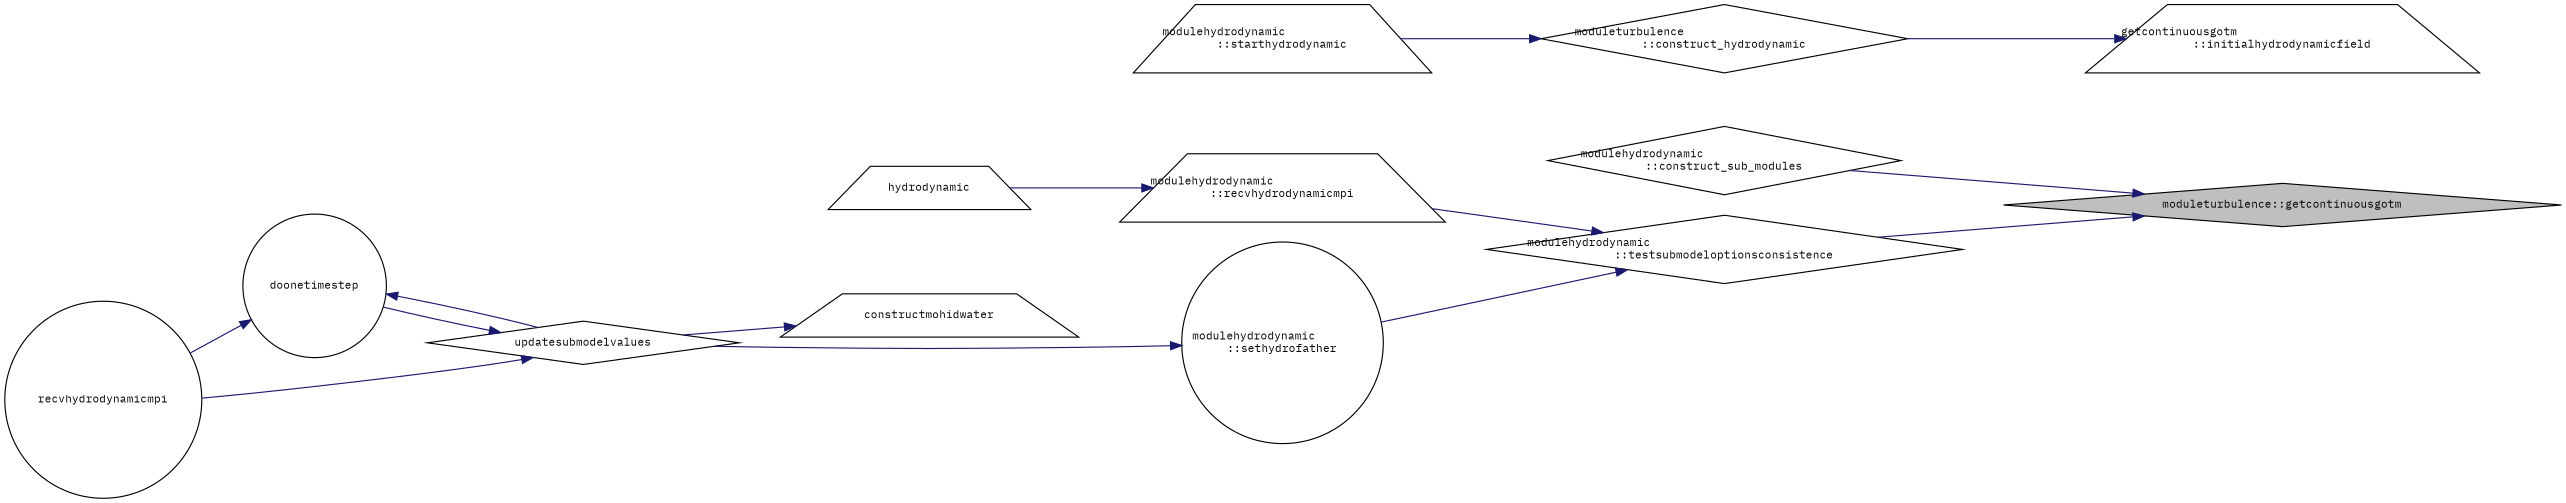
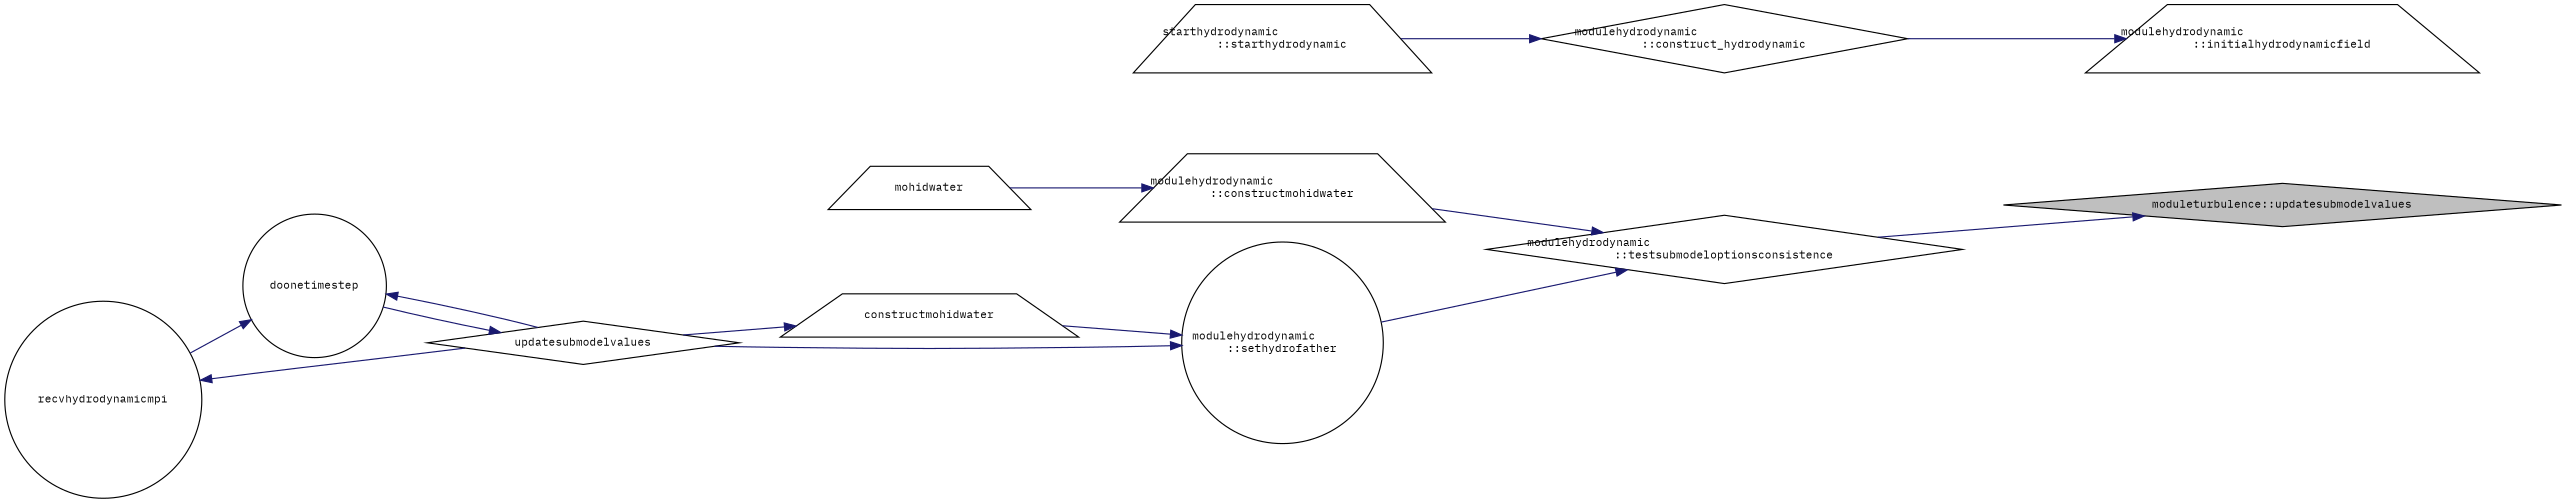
  digraph {
    fontname="IBM Plex Mono"
    rankdir=RL
    node [color=black fillcolor=white fontname="IBM Plex Mono" fontsize=10 shape=diamond style=filled]
    edge [color=midnightblue dir=back fontname="IBM Plex Mono" fontsize=10 labelfontname=Helvetica labelfontsize=10 style=solid]
-   n1 [fillcolor=grey75 fontcolor=black height=0.2 label="moduleturbulence::getcontinuousgotm" width=0.4]
-   n2 [height=0.2 label="modulehydrodynamic\l::construct_sub_modules" width=0.4]
+   n1 [fillcolor=grey75 fontcolor=black height=0.2 label="moduleturbulence::updatesubmodelvalues" width=0.4]
    n3 [height=0.2 label="modulehydrodynamic\l::testsubmodeloptionsconsistence" width=0.4]
-   n4 [height=0.2 label="modulehydrodynamic\l::recvhydrodynamicmpi" shape=trapezium width=0.4]
+   n4 [height=0.2 label="modulehydrodynamic\l::constructmohidwater" shape=trapezium width=0.4]
    n5 [height=0.2 label="modulehydrodynamic\l::sethydrofather" shape=circle width=0.4]
-   n6 [height=0.2 label="getcontinuousgotm\l::initialhydrodynamicfield" shape=trapezium width=0.4]
-   n7 [height=0.2 label="moduleturbulence\l::construct_hydrodynamic" width=0.4]
-   n8 [height=0.2 label="modulehydrodynamic\l::starthydrodynamic" shape=trapezium width=0.4]
-   n9 [height=0.2 label=hydrodynamic shape=trapezium width=0.4]
+   n6 [height=0.2 label="modulehydrodynamic\l::initialhydrodynamicfield" shape=trapezium width=0.4]
+   n7 [height=0.2 label="modulehydrodynamic\l::construct_hydrodynamic" width=0.4]
+   n8 [height=0.2 label="starthydrodynamic\l::starthydrodynamic" shape=trapezium width=0.4]
+   n9 [height=0.2 label=mohidwater shape=trapezium width=0.4]
    n10 [height=0.2 label=constructmohidwater shape=trapezium width=0.4]
    n11 [height=0.2 label=updatesubmodelvalues width=0.4]
    n12 [height=0.2 label=doonetimestep shape=circle width=0.4]
    n13 [height=0.2 label=recvhydrodynamicmpi shape=circle width=0.4]
-   n1 -> n2
    n1 -> n3
    n3 -> n4
    n3 -> n5
    n4 -> n9
+   n5 -> n10
    n5 -> n11
    n6 -> n7
    n7 -> n8
    n10 -> n11
    n11 -> n12
    n12 -> n11
    n12 -> n13
-   n11 -> n13
+   n13 -> n11
  }
